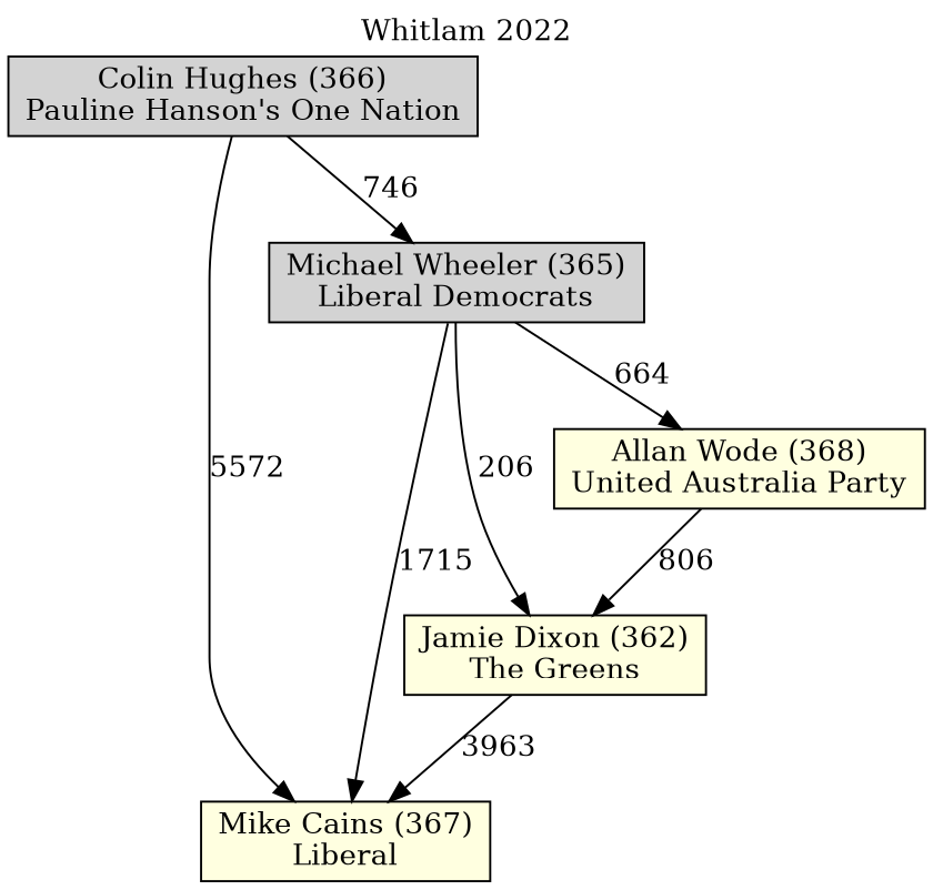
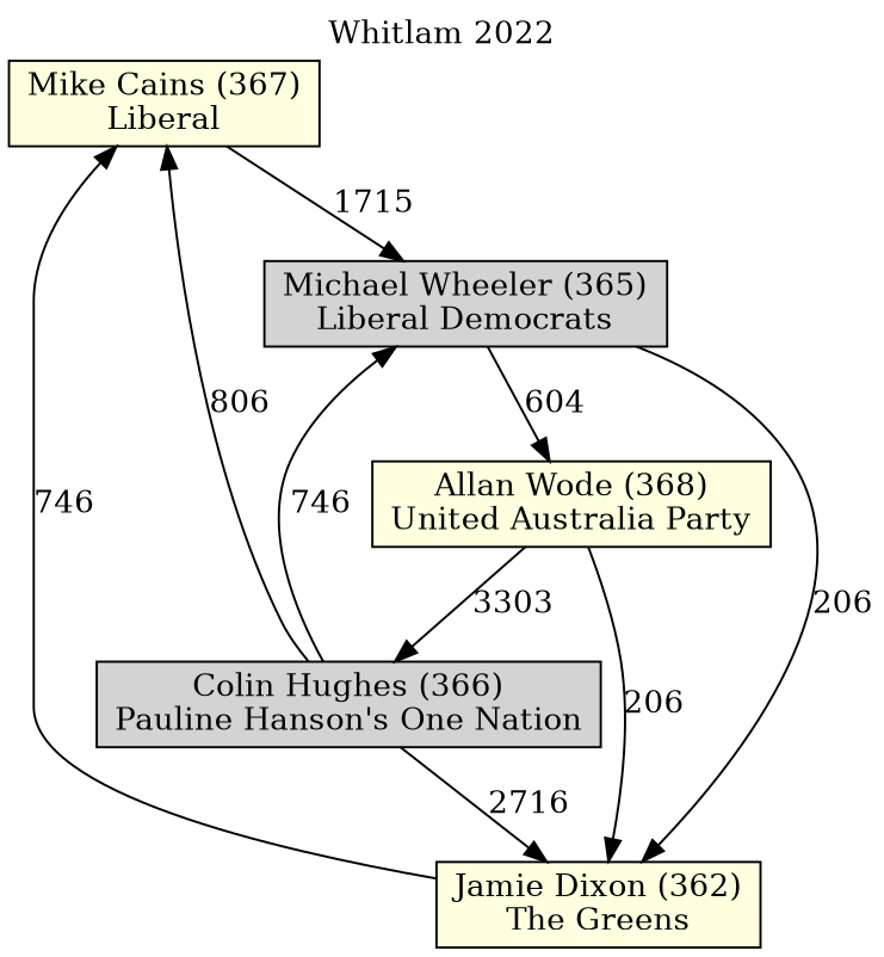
  digraph {
    label="Whitlam 2022"
    labelloc=t
    mclimit=10
    node [fillcolor=lightyellow shape=box style=filled]
    n1 [label="Mike Cains (367)\nLiberal"]
    n2 [label="Jamie Dixon (362)\nThe Greens"]
    n3 [fillcolor=lightgrey label="Colin Hughes (366)\nPauline Hanson's One Nation"]
    n4 [fillcolor=lightgrey label="Michael Wheeler (365)\nLiberal Democrats"]
    n5 [label="Allan Wode (368)\nUnited Australia Party"]
-   n2 -> n1 [label=3963]
-   n3 -> n1 [label=5572]
+   n2 -> n1 [label=746]
+   n3 -> n1 [label=806]
+   n3 -> n2 [label=2716]
    n3 -> n4 [label=746]
-   n4 -> n1 [label=1715]
+   n1 -> n4 [label=1715]
    n4 -> n2 [label=206]
-   n4 -> n5 [label=664]
-   n5 -> n2 [label=806]
+   n4 -> n5 [label=604]
+   n5 -> n2 [label=206]
+   n5 -> n3 [label=3303]
  }
